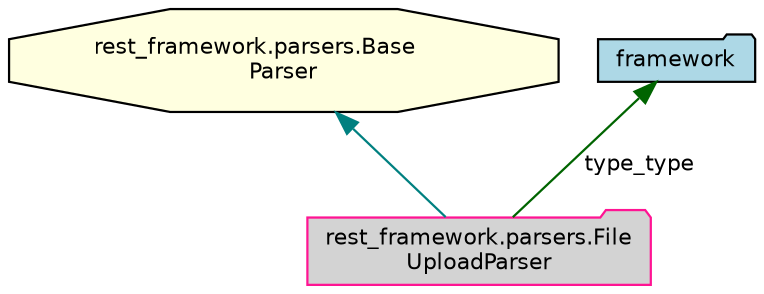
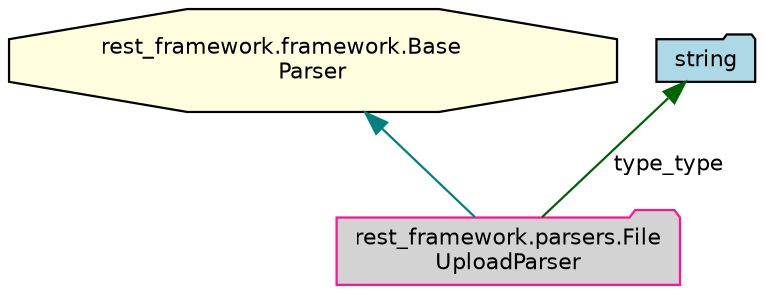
  digraph {
    node [color=black fontname=Helvetica fontsize=10 shape=folder style=filled]
    edge [dir=back fontname=Helvetica fontsize=10 labelfontname=Helvetica labelfontsize=10 style=solid]
    n1 [color=deeppink fillcolor=lightgrey fontcolor=black height=0.2 label="rest_framework.parsers.File\lUploadParser" width=0.4]
-   n2 [fillcolor=lightyellow height=0.2 label="rest_framework.parsers.Base\lParser" shape=octagon width=0.4]
-   n3 [fillcolor=lightblue height=0.2 label=framework width=0.4]
+   n2 [fillcolor=lightyellow height=0.2 label="rest_framework.framework.Base\lParser" shape=octagon width=0.4]
+   n3 [fillcolor=lightblue height=0.2 label=string width=0.4]
    n2 -> n1 [color=teal]
    n3 -> n1 [color=darkgreen label=" type_type"]
  }
